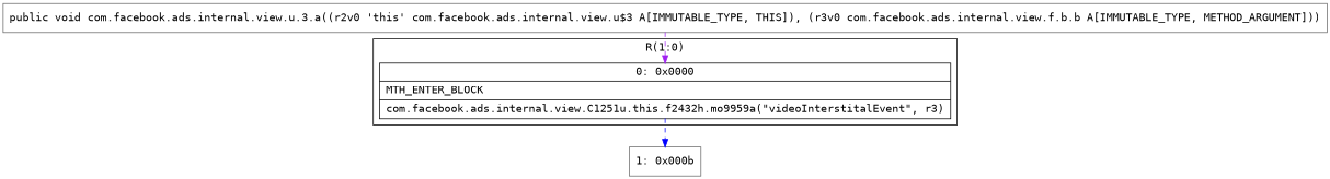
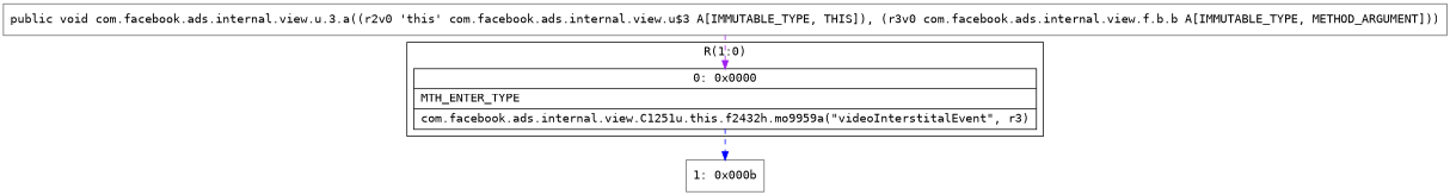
  digraph {
    fontname="DejaVu Sans Mono"
    node [color=gray40 shape=record fontname="DejaVu Sans Mono"]
    edge [style=dashed fontname="DejaVu Sans Mono"]
-   n1 [color=black label="{0\:\ 0x0000|MTH_ENTER_BLOCK\l|com.facebook.ads.internal.view.C1251u.this.f2432h.mo9959a(\"videoInterstitalEvent\", r3)\l}"]
+   n1 [color=black label="{0\:\ 0x0000|MTH_ENTER_TYPE\l|com.facebook.ads.internal.view.C1251u.this.f2432h.mo9959a(\"videoInterstitalEvent\", r3)\l}"]
    n2 [label="{1\:\ 0x000b}"]
    n3 [label="{public void com.facebook.ads.internal.view.u.3.a((r2v0 'this' com.facebook.ads.internal.view.u$3 A[IMMUTABLE_TYPE, THIS]), (r3v0 com.facebook.ads.internal.view.f.b.b A[IMMUTABLE_TYPE, METHOD_ARGUMENT])) }"]
    subgraph cluster_1 {
      label="R(1:0)"
      n1
    }
    n1 -> n2 [color=blue]
    n3 -> n1 [color=purple]
  }
